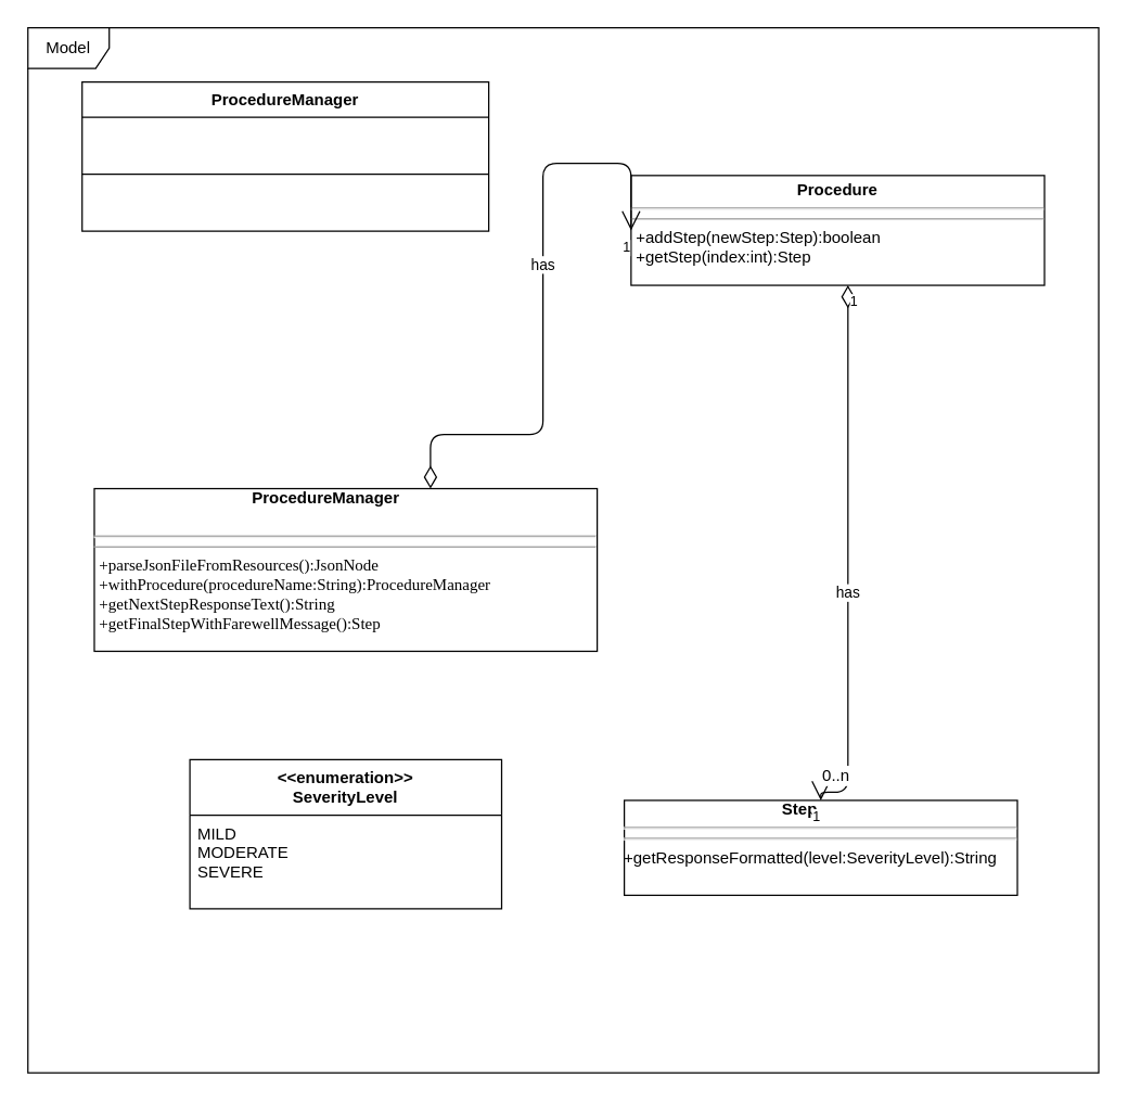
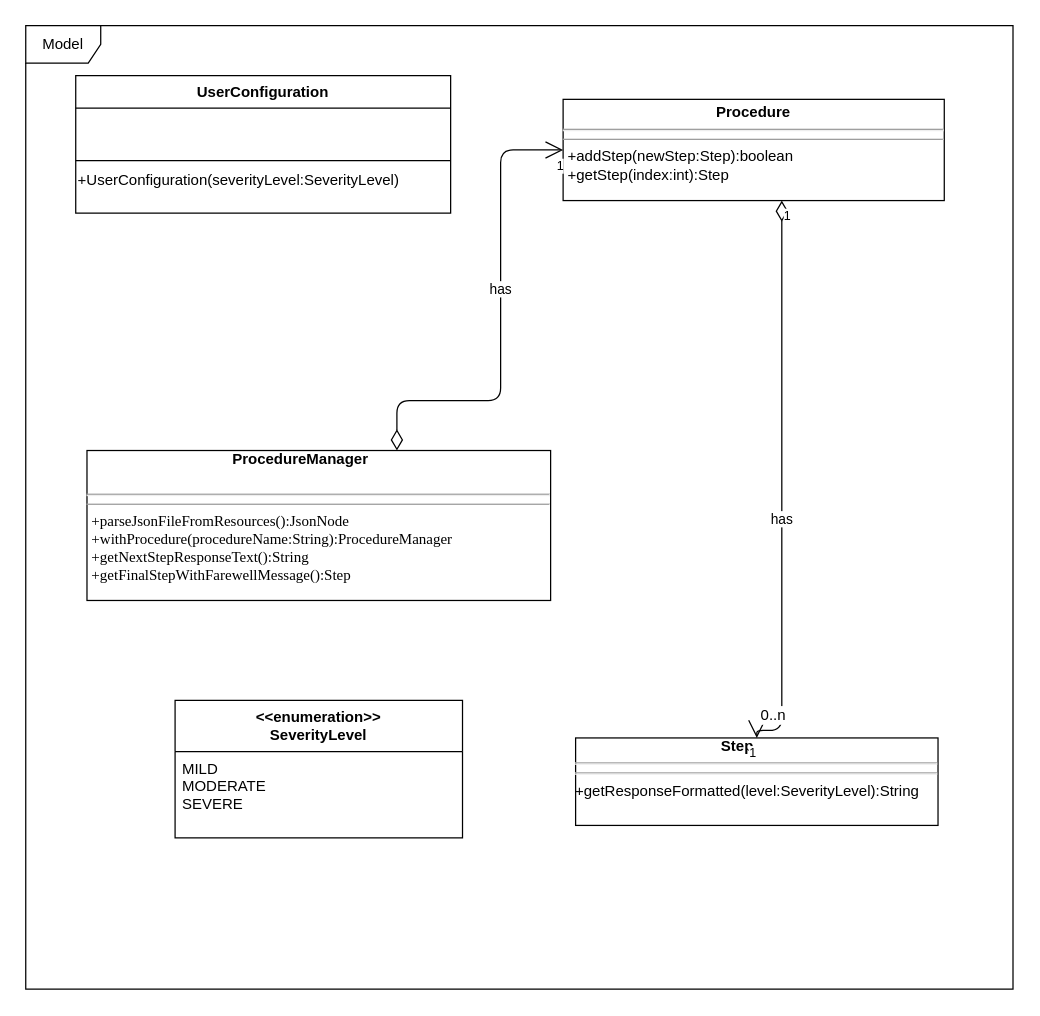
  <mxCell id="0" />
  <mxCell id="1" parent="0" />
  <mxCell id="2" value="Model" style="shape=umlFrame;whiteSpace=wrap;html=1;" parent="1" vertex="1"><mxGeometry x="20" y="20" width="790" height="771" as="geometry" /></mxCell>
- <mxCell id="3" value="ProcedureManager&#10;" style="swimlane;fontStyle=1;align=center;verticalAlign=top;childLayout=stackLayout;horizontal=1;startSize=26;horizontalStack=0;resizeParent=1;resizeParentMax=0;resizeLast=0;collapsible=1;marginBottom=0;" parent="1" vertex="1"><mxGeometry x="60" y="60" width="300" height="110" as="geometry" /></mxCell>
+ <mxCell id="3" value="UserConfiguration&#10;" style="swimlane;fontStyle=1;align=center;verticalAlign=top;childLayout=stackLayout;horizontal=1;startSize=26;horizontalStack=0;resizeParent=1;resizeParentMax=0;resizeLast=0;collapsible=1;marginBottom=0;" parent="1" vertex="1"><mxGeometry x="60" y="60" width="300" height="110" as="geometry" /></mxCell>
  <mxCell id="4" value="" style="line;strokeWidth=1;fillColor=none;align=left;verticalAlign=middle;spacingTop=-1;spacingLeft=3;spacingRight=3;rotatable=0;labelPosition=right;points=[];portConstraint=eastwest;" parent="3" vertex="1"><mxGeometry y="26" width="300" height="84" as="geometry" /></mxCell>
- <mxCell id="5" value="&lt;p style=&quot;margin: 0px ; margin-top: 4px ; text-align: center&quot;&gt;&lt;b&gt;Procedure&lt;/b&gt;&lt;/p&gt;&lt;hr&gt;&lt;hr size=&quot;1&quot;&gt;&lt;p style=&quot;margin: 0px ; margin-left: 4px&quot;&gt;+addStep(newStep:Step):boolean&lt;/p&gt;&lt;p style=&quot;margin: 0px ; margin-left: 4px&quot;&gt;+getStep(index:int):Step&lt;/p&gt;&lt;p style=&quot;margin: 0px ; margin-left: 4px&quot;&gt;&lt;br&gt;&lt;/p&gt;&lt;hr size=&quot;1&quot;&gt;&lt;div&gt;&lt;/div&gt;&lt;br&gt;&lt;div&gt;&lt;br&gt;&lt;/div&gt;" style="verticalAlign=top;align=left;overflow=fill;fontSize=12;fontFamily=Helvetica;html=1;" parent="1" vertex="1"><mxGeometry x="465" y="129" width="305" height="81" as="geometry" /></mxCell>
+ <mxCell id="5" value="&lt;p style=&quot;margin: 0px ; margin-top: 4px ; text-align: center&quot;&gt;&lt;b&gt;Procedure&lt;/b&gt;&lt;/p&gt;&lt;hr&gt;&lt;hr size=&quot;1&quot;&gt;&lt;p style=&quot;margin: 0px ; margin-left: 4px&quot;&gt;+addStep(newStep:Step):boolean&lt;/p&gt;&lt;p style=&quot;margin: 0px ; margin-left: 4px&quot;&gt;+getStep(index:int):Step&lt;/p&gt;&lt;p style=&quot;margin: 0px ; margin-left: 4px&quot;&gt;&lt;br&gt;&lt;/p&gt;&lt;hr size=&quot;1&quot;&gt;&lt;div&gt;&lt;/div&gt;&lt;br&gt;&lt;div&gt;&lt;br&gt;&lt;/div&gt;" style="verticalAlign=top;align=left;overflow=fill;fontSize=12;fontFamily=Helvetica;html=1;" parent="1" vertex="1"><mxGeometry x="450" y="79" width="305" height="81" as="geometry" /></mxCell>
  <mxCell id="6" value="&lt;div align=&quot;left&quot;&gt;&lt;b&gt;&amp;nbsp;&amp;nbsp;&amp;nbsp;&amp;nbsp;&amp;nbsp;&amp;nbsp;&amp;nbsp;&amp;nbsp;&amp;nbsp;&amp;nbsp;&amp;nbsp;&amp;nbsp;&amp;nbsp;&amp;nbsp;&amp;nbsp;&amp;nbsp;&amp;nbsp;&amp;nbsp;&amp;nbsp;&amp;nbsp;&amp;nbsp;&amp;nbsp;&amp;nbsp;&amp;nbsp;&amp;nbsp;&amp;nbsp;&amp;nbsp;&amp;nbsp;&amp;nbsp;&amp;nbsp;&amp;nbsp;&amp;nbsp;&amp;nbsp;&amp;nbsp; Step&lt;/b&gt;&lt;/div&gt;&lt;hr&gt;&lt;hr&gt;+getResponseFormatted(level:SeverityLevel):String" style="verticalAlign=top;align=left;overflow=fill;fontSize=12;fontFamily=Helvetica;html=1;rotation=0;direction=south;" parent="1" vertex="1"><mxGeometry x="460" y="590" width="290" height="70" as="geometry" /></mxCell>
  <mxCell id="7" value="has" style="endArrow=open;endSize=12;startArrow=diamondThin;startSize=14;startFill=0;edgeStyle=orthogonalEdgeStyle;fontColor=#000000;labelBackgroundColor=#ffffff;labelBorderColor=none;html=1;spacing=2;verticalAlign=middle;horizontal=1;align=center;fontStyle=0;entryX=0;entryY=0.5;entryDx=0;entryDy=0;" parent="1" source="5" target="6" edge="1"><mxGeometry x="0.134" relative="1" as="geometry"><mxPoint x="560" y="310" as="sourcePoint" /><mxPoint x="625" y="320" as="targetPoint" /><mxPoint as="offset" /><Array as="points"><mxPoint x="625" y="584" /><mxPoint x="605" y="584" /></Array></mxGeometry></mxCell>
  <mxCell id="8" value="1" style="resizable=0;html=1;align=left;verticalAlign=top;labelBackgroundColor=#ffffff;fontSize=10;" parent="7" connectable="0" vertex="1"><mxGeometry x="-1" relative="1" as="geometry" /></mxCell>
  <mxCell id="9" value="1" style="resizable=0;html=1;align=right;verticalAlign=top;labelBackgroundColor=#ffffff;fontSize=10;" parent="7" connectable="0" vertex="1"><mxGeometry x="1" relative="1" as="geometry" /></mxCell>
  <mxCell id="10" value="&lt;div&gt;&lt;br&gt;&lt;/div&gt;&lt;div&gt;&lt;br&gt;&lt;/div&gt;" style="text;html=1;resizable=0;points=[];align=center;verticalAlign=middle;labelBackgroundColor=#ffffff;" parent="7" vertex="1" connectable="0"><mxGeometry x="1" y="17" relative="1" as="geometry"><mxPoint x="-16" y="17" as="offset" /></mxGeometry></mxCell>
  <mxCell id="11" value="0..n" style="text;html=1;resizable=0;points=[];align=center;verticalAlign=middle;labelBackgroundColor=#ffffff;" parent="7" vertex="1" connectable="0"><mxGeometry x="0.935" y="-1" relative="1" as="geometry"><mxPoint x="3.5" y="-12" as="offset" /></mxGeometry></mxCell>
  <mxCell id="12" value="&lt;&lt;enumeration&gt;&gt;&#10;SeverityLevel&#10;" style="swimlane;fontStyle=1;align=center;verticalAlign=top;childLayout=stackLayout;horizontal=1;startSize=41;horizontalStack=0;resizeParent=1;resizeParentMax=0;resizeLast=0;collapsible=1;marginBottom=0;rotation=0;" parent="1" vertex="1"><mxGeometry x="139.5" y="560" width="230" height="110" as="geometry" /></mxCell>
  <mxCell id="13" value="MILD&#10;MODERATE&#10;SEVERE&#10;" style="text;strokeColor=none;fillColor=none;align=left;verticalAlign=top;spacingLeft=4;spacingRight=4;overflow=hidden;rotatable=0;points=[[0,0.5],[1,0.5]];portConstraint=eastwest;rotation=0;" parent="12" vertex="1"><mxGeometry y="41" width="230" height="69" as="geometry" /></mxCell>
  <mxCell id="14" value="&lt;div align=&quot;left&quot;&gt;&lt;b&gt;&amp;nbsp; &amp;nbsp; &amp;nbsp; &amp;nbsp; &amp;nbsp; &amp;nbsp; &amp;nbsp; &amp;nbsp; &amp;nbsp; &amp;nbsp; &amp;nbsp; &amp;nbsp; &amp;nbsp; &amp;nbsp; &amp;nbsp; &amp;nbsp; &amp;nbsp; &amp;nbsp;ProcedureManager&lt;/b&gt;&lt;/div&gt;&lt;div align=&quot;left&quot;&gt;&lt;b&gt;&lt;br&gt;&lt;/b&gt;&lt;/div&gt;&lt;div align=&quot;left&quot;&gt;&lt;hr&gt;&lt;/div&gt;&lt;hr size=&quot;1&quot;&gt;&lt;p style=&quot;margin: 0px ; margin-left: 4px&quot;&gt;&lt;/p&gt;&lt;p style=&quot;margin: 0px ; margin-left: 4px&quot;&gt;&lt;font face=&quot;Verdana&quot;&gt;+parseJsonFileFromResources():JsonNode&lt;/font&gt;&lt;/p&gt;&lt;p style=&quot;margin: 0px ; margin-left: 4px&quot;&gt;&lt;span style=&quot;background-color: rgb(255 , 255 , 255)&quot;&gt;&lt;font face=&quot;Verdana&quot;&gt;+withProcedure(procedureName:String):ProcedureManager&lt;/font&gt;&lt;/span&gt;&lt;/p&gt;&lt;p style=&quot;margin: 0px ; margin-left: 4px&quot;&gt;&lt;span style=&quot;background-color: rgb(255 , 255 , 255)&quot;&gt;&lt;font face=&quot;Verdana&quot;&gt;+getNextStepResponseText():String&lt;/font&gt;&lt;/span&gt;&lt;/p&gt;&lt;p style=&quot;margin: 0px ; margin-left: 4px&quot;&gt;&lt;span style=&quot;background-color: rgb(255 , 255 , 255)&quot;&gt;&lt;font face=&quot;Verdana&quot;&gt;+getFinalStepWithFarewellMessage():Step&lt;/font&gt;&lt;/span&gt;&lt;/p&gt;" style="verticalAlign=top;align=left;overflow=fill;fontSize=12;fontFamily=Helvetica;html=1;rotation=0;direction=south;" vertex="1" parent="1"><mxGeometry x="69" y="360" width="371" height="120" as="geometry" /></mxCell>
  <mxCell id="15" value="has" style="endArrow=open;endSize=12;startArrow=diamondThin;startSize=14;startFill=0;edgeStyle=orthogonalEdgeStyle;fontColor=#000000;labelBackgroundColor=#ffffff;labelBorderColor=none;html=1;spacing=2;verticalAlign=middle;horizontal=1;align=center;fontStyle=0;entryX=0;entryY=0.5;entryDx=0;entryDy=0;exitX=0;exitY=0.5;exitDx=0;exitDy=0;" edge="1" parent="1" target="5"><mxGeometry x="0.134" relative="1" as="geometry"><mxPoint x="317" y="360" as="sourcePoint" /><mxPoint x="310" y="215" as="targetPoint" /><mxPoint as="offset" /><Array as="points"><mxPoint x="317" y="320" /><mxPoint x="400" y="320" /><mxPoint x="400" y="120" /></Array></mxGeometry></mxCell>
  <mxCell id="16" value="1" style="resizable=0;html=1;align=right;verticalAlign=top;labelBackgroundColor=#ffffff;fontSize=10;" connectable="0" vertex="1" parent="15"><mxGeometry x="1" relative="1" as="geometry" /></mxCell>
  <mxCell id="17" value="&lt;div&gt;&lt;br&gt;&lt;/div&gt;&lt;div&gt;&lt;br&gt;&lt;/div&gt;" style="text;html=1;resizable=0;points=[];align=center;verticalAlign=middle;labelBackgroundColor=#ffffff;" vertex="1" connectable="0" parent="15"><mxGeometry x="1" y="17" relative="1" as="geometry"><mxPoint x="-16" y="17" as="offset" /></mxGeometry></mxCell>
+ <mxCell id="18" value="+UserConfiguration(severityLevel:SeverityLevel)" style="text;html=1;" vertex="1" parent="1"><mxGeometry x="60" y="130" width="280" height="30" as="geometry" /></mxCell>
